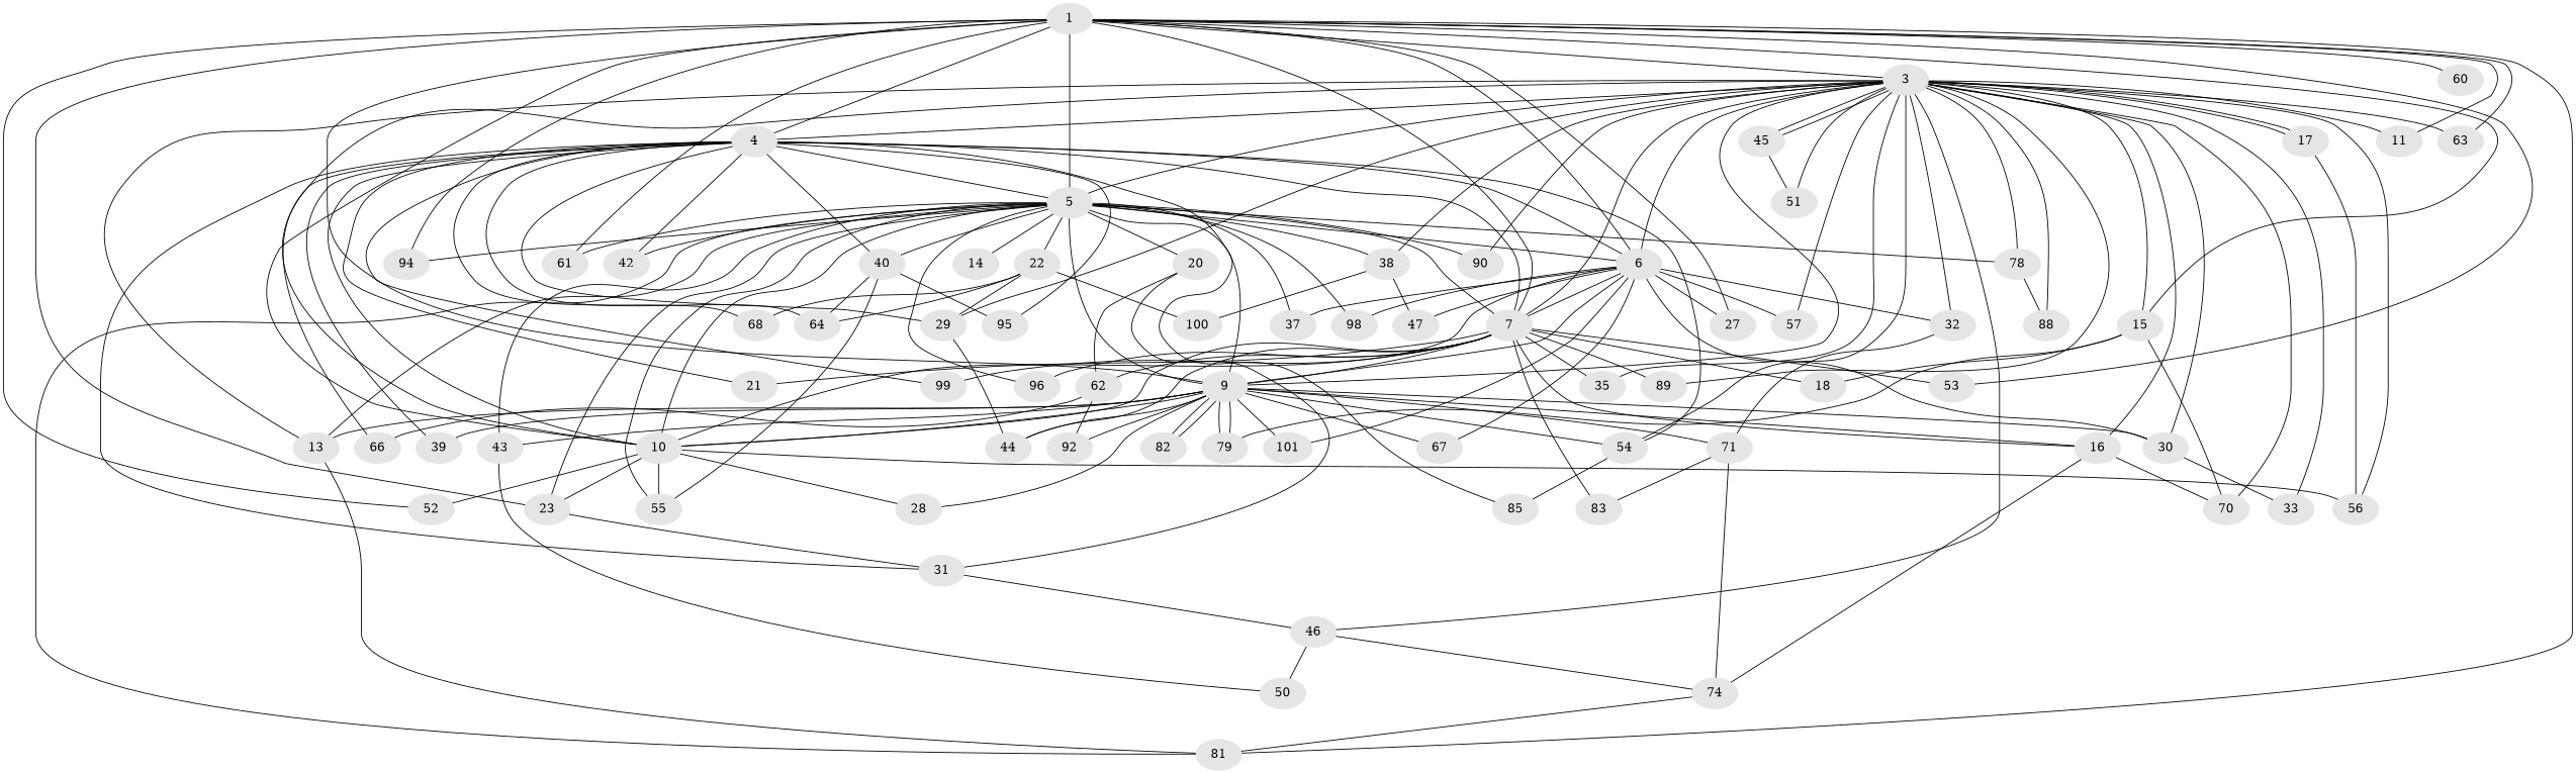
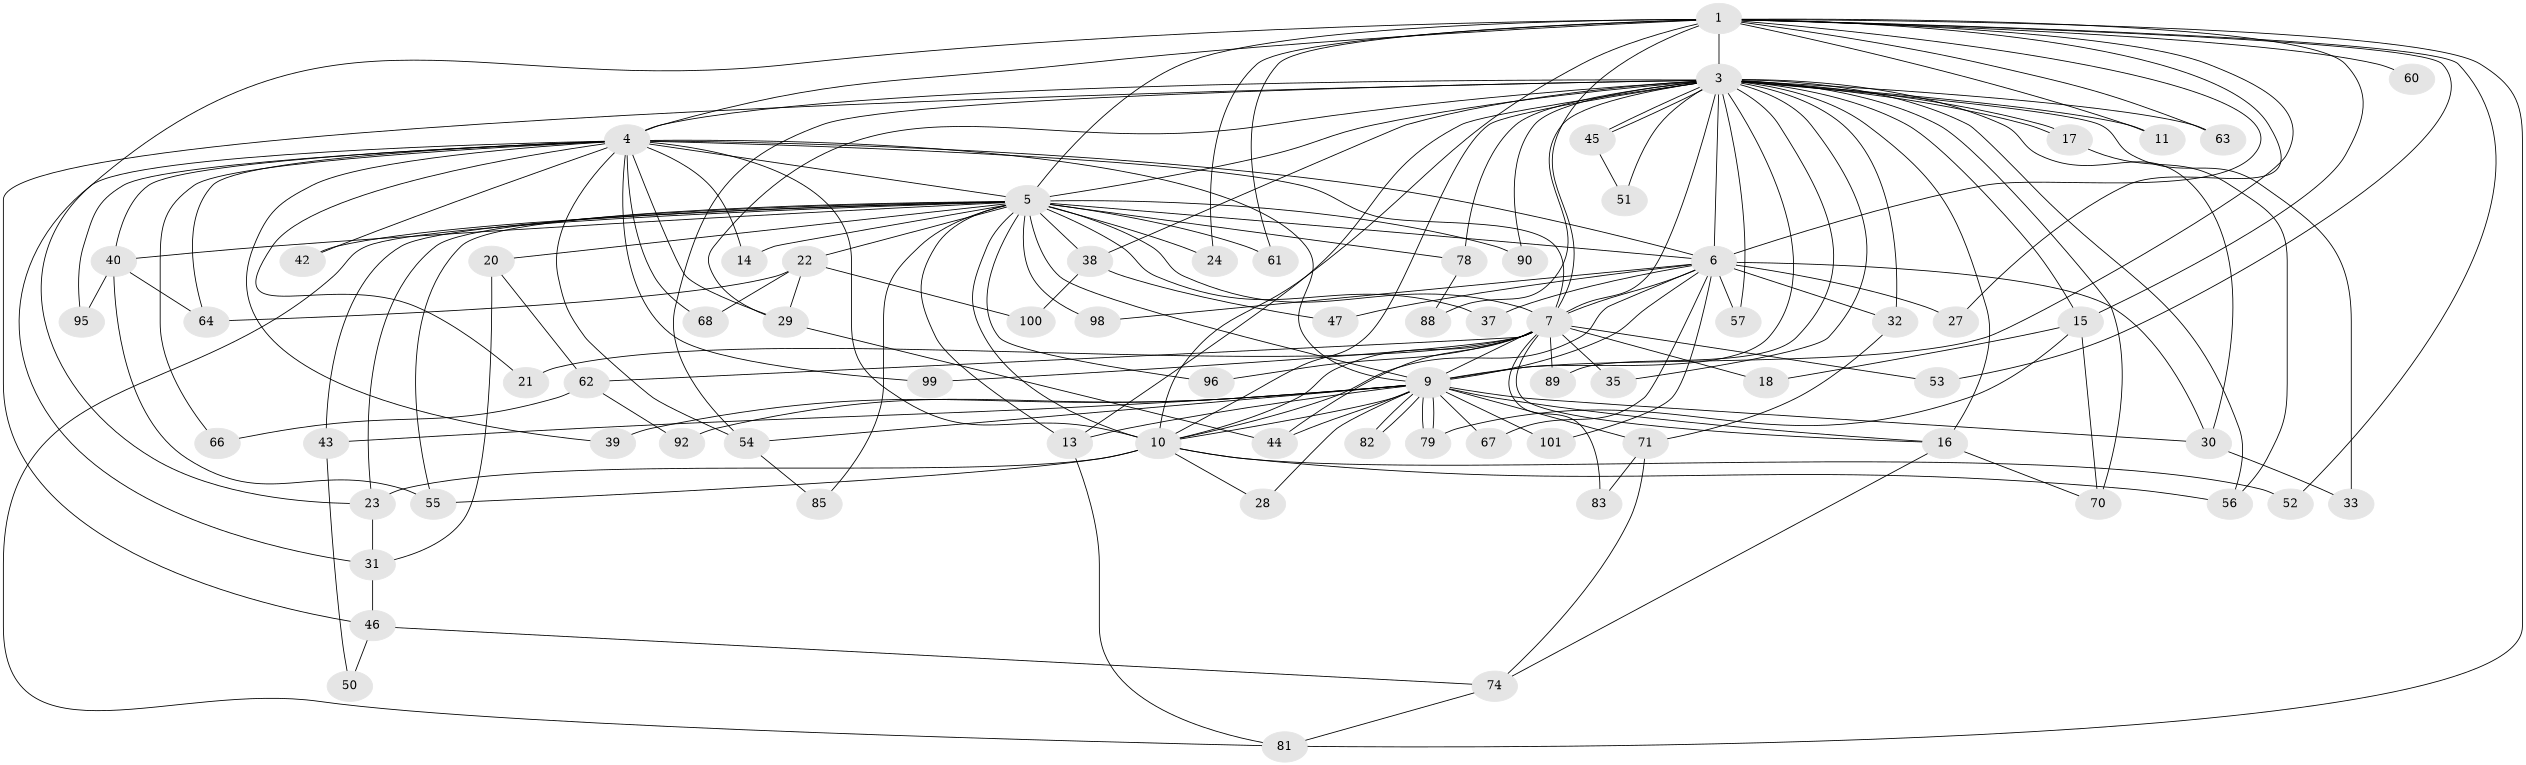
  graph {
    node [color=gray90 style=filled]
    1 [super="+2"]
    3 [super="+77"]
    4 [super="+19"]
    5 [super="+8"]
    6
    7 [super="+25"]
    9 [super="+12"]
    10 [super="+26"]
    11 [super="+87"]
    15
    23 [super="+49"]
-   24 [label=94]
+   24
    27
    52
    53
    60
    61
    63 [super="+73"]
    81 [super="+97"]
    13 [super="+41"]
    16 [super="+80"]
    17
    29 [super="+34"]
    30 [super="+58"]
    32 [super="+36"]
    33
    35
    38 [super="+76"]
    45
    46 [super="+93"]
    51
    54 [super="+69"]
    56 [super="+59"]
    57
    70 [super="+75"]
    78
    88
    89
    90
    14
    21
    31 [super="+91"]
    39
    40 [super="+72"]
    42
    64
    66
    68
    95
    99
    20
    22 [super="+96"]
    37
    43
    55 [super="+65"]
    85
    n57 [label=96]
    98
    47
    67
    101
    18
    44 [super="+48"]
    62
    83
    28
    71
    79 [super="+94"]
    82
    92
    74 [super="+84"]
    100
    50
    1 -- 3 [weight=2]
    1 -- 4 [weight=2]
    1 -- 5 [weight=4]
    1 -- 6 [weight=2]
    1 -- 7 [weight=2]
    1 -- 9 [weight=2]
    1 -- 10 [weight=2]
    1 -- 11
    1 -- 15
    1 -- 23
    1 -- 24
    1 -- 27
    1 -- 52
    1 -- 53
    1 -- 60
    1 -- 61
    1 -- 63
    1 -- 81
    3 -- 4
    3 -- 5 [weight=2]
    3 -- 6
    3 -- 7
    3 -- 9
    3 -- 10
    3 -- 11
    3 -- 15
    3 -- 63 [weight=2]
    3 -- 13
    3 -- 16 [weight=2]
    3 -- 17
    3 -- 17
    3 -- 29
    3 -- 30
    3 -- 32 [weight=2]
    3 -- 33
    3 -- 35
    3 -- 38
    3 -- 45
    3 -- 45
    3 -- 46
    3 -- 51
    3 -- 54
    3 -- 56
    3 -- 57
    3 -- 70
    3 -- 78
    3 -- 88
    3 -- 89
    3 -- 90
    4 -- 5 [weight=2]
    4 -- 6
    4 -- 7
    4 -- 9
    4 -- 10 [weight=2]
    4 -- 29
    4 -- 54
+   4 -- 14
    4 -- 21
    4 -- 31
    4 -- 39
    4 -- 40
    4 -- 42
    4 -- 64
    4 -- 66
    4 -- 68
    4 -- 95
    4 -- 99
    5 -- 6 [weight=2]
    5 -- 7 [weight=2]
    5 -- 9 [weight=3]
    5 -- 10 [weight=2]
    5 -- 23 [weight=2]
    5 -- 24
    5 -- 61
    5 -- 81
    5 -- 13
    5 -- 38 [weight=2]
    5 -- 78
    5 -- 90
    5 -- 14
    5 -- 40 [weight=2]
    5 -- 42
    5 -- 20 [weight=2]
    5 -- 22
    5 -- 37
    5 -- 43
    5 -- 55
    5 -- 85
    5 -- n57
    5 -- 98
    6 -- 7
    6 -- 9
    6 -- 10
    6 -- 27
    6 -- 30
    6 -- 32
    6 -- 57
    6 -- 37
    6 -- 98
    6 -- 47
    6 -- 67
    6 -- 101
    7 -- 9 [weight=2]
    7 -- 10
    7 -- 53
    7 -- 16
    7 -- 35
    7 -- 89
    7 -- 21
    7 -- 99
    7 -- n57
    7 -- 18
    7 -- 44
    7 -- 62
    7 -- 83
    9 -- 10
    9 -- 13
    9 -- 16
    9 -- 30
    9 -- 54
    9 -- 39
    9 -- 43
    9 -- 67
    9 -- 101
    9 -- 44
    9 -- 28
    9 -- 71
    9 -- 79
    9 -- 79
    9 -- 82
    9 -- 82
    9 -- 92
    10 -- 23
    10 -- 52
    10 -- 56
    10 -- 55
    10 -- 28
    15 -- 70
    15 -- 18
    15 -- 79
    23 -- 31
    13 -- 81
    16 -- 70
    16 -- 74
    17 -- 56
    29 -- 44
    30 -- 33
    32 -- 71
    38 -- 47
    38 -- 100
    45 -- 51
    46 -- 74
    46 -- 50
    54 -- 85
    78 -- 88
    31 -- 46
    40 -- 64
    40 -- 95
    40 -- 55
    20 -- 31
    20 -- 62
    22 -- 29
    22 -- 64
    22 -- 68
    22 -- 100
    43 -- 50
    62 -- 66
    62 -- 92
    71 -- 83
    71 -- 74
    74 -- 81
  }
